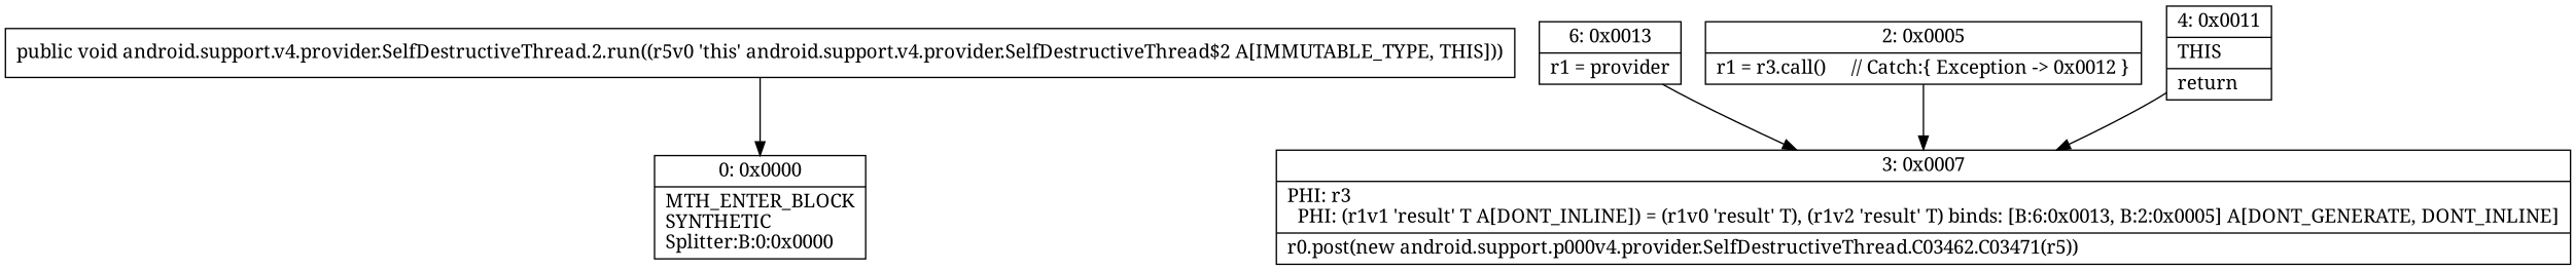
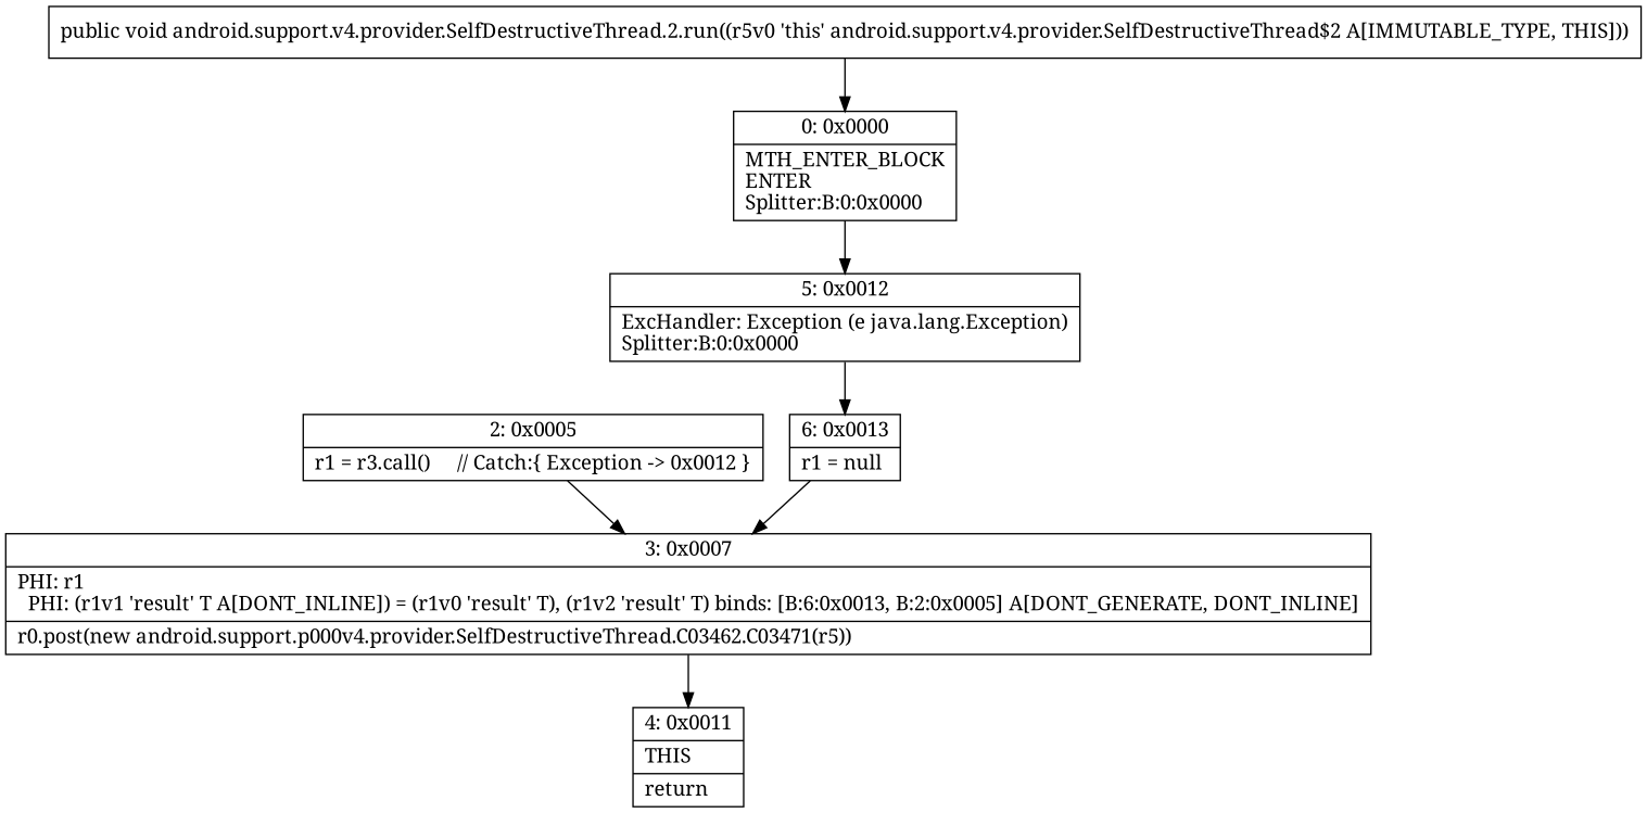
  digraph {
    fontname="Noto Serif"
    node [fontname="Noto Serif" shape=record]
    edge [fontname="Noto Serif"]
-   n1 [label="{0\:\ 0x0000|MTH_ENTER_BLOCK\lSYNTHETIC\lSplitter:B:0:0x0000\l}"]
-   n3 [label="{6\:\ 0x0013|r1 = provider\l}"]
+   n1 [label="{0\:\ 0x0000|MTH_ENTER_BLOCK\lENTER\lSplitter:B:0:0x0000\l}"]
+   n2 [label="{5\:\ 0x0012|ExcHandler: Exception (e java.lang.Exception)\lSplitter:B:0:0x0000\l}"]
+   n3 [label="{6\:\ 0x0013|r1 = null\l}"]
    n4 [label="{2\:\ 0x0005|r1 = r3.call()     \/\/ Catch:\{ Exception \-\> 0x0012 \}\l}"]
-   n5 [label="{3\:\ 0x0007|PHI: r3 \l  PHI: (r1v1 'result' T A[DONT_INLINE]) = (r1v0 'result' T), (r1v2 'result' T) binds: [B:6:0x0013, B:2:0x0005] A[DONT_GENERATE, DONT_INLINE]\l|r0.post(new android.support.p000v4.provider.SelfDestructiveThread.C03462.C03471(r5))\l}"]
+   n5 [label="{3\:\ 0x0007|PHI: r1 \l  PHI: (r1v1 'result' T A[DONT_INLINE]) = (r1v0 'result' T), (r1v2 'result' T) binds: [B:6:0x0013, B:2:0x0005] A[DONT_GENERATE, DONT_INLINE]\l|r0.post(new android.support.p000v4.provider.SelfDestructiveThread.C03462.C03471(r5))\l}"]
    n6 [label="{4\:\ 0x0011|THIS\l|return\l}"]
    n7 [label="{public void android.support.v4.provider.SelfDestructiveThread.2.run((r5v0 'this' android.support.v4.provider.SelfDestructiveThread$2 A[IMMUTABLE_TYPE, THIS])) }"]
+   n1 -> n2
+   n2 -> n3
    n3 -> n5
    n4 -> n5
-   n6 -> n5
+   n5 -> n6
    n7 -> n1
  }
